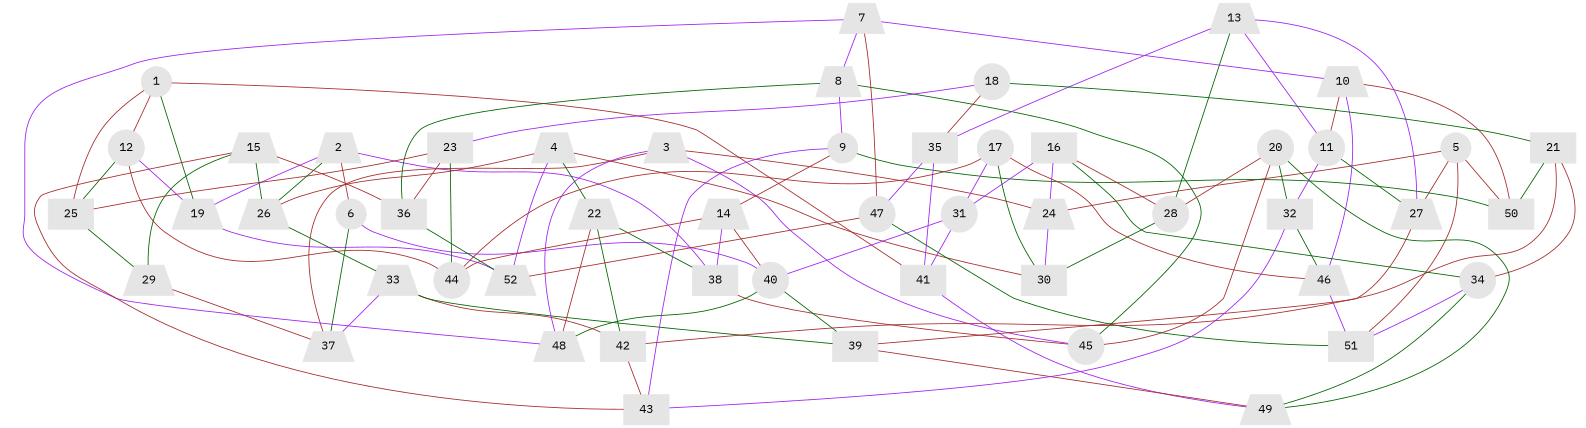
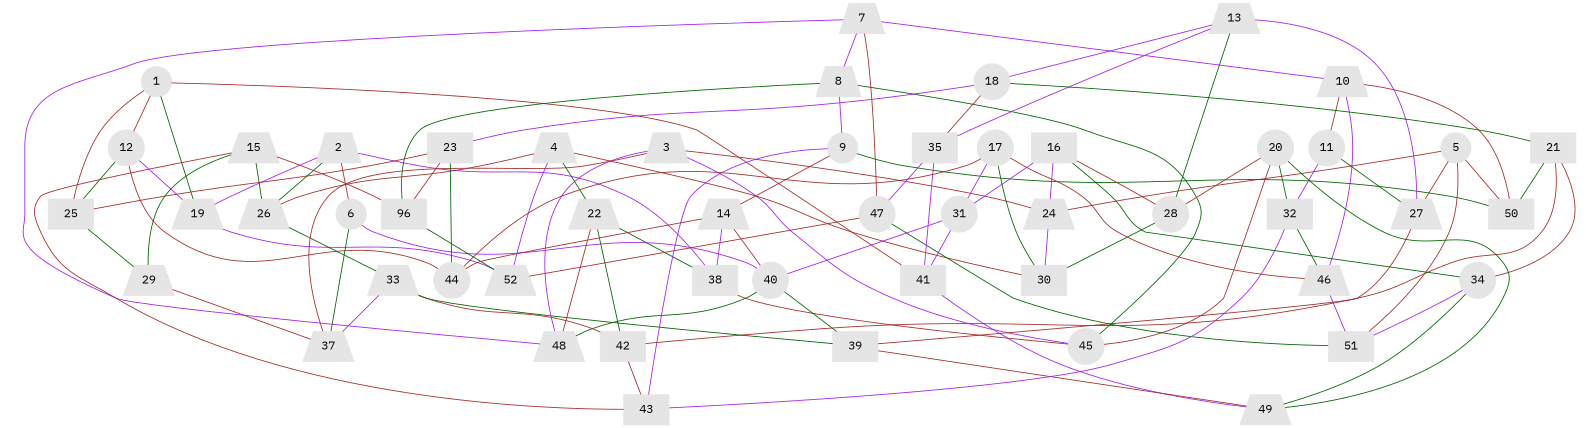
  graph {
    fontname="IBM Plex Mono"
    node [color=gray90 fontname="IBM Plex Mono" shape=trapezium style=filled]
    edge [color=brown fontname="IBM Plex Mono"]
    1 [shape=circle]
    12 [shape=circle]
    19
    25 [shape=box]
    41 [shape=box]
    44 [shape=circle]
    52
    29
    49
    2
    6 [shape=circle]
    26
    38 [shape=box]
    37
    40 [shape=circle]
    33
    45 [shape=circle]
    3
    24
    48
    30 [shape=box]
    4
    22
    42 [shape=box]
    5 [shape=circle]
    27
    50 [shape=box]
    51 [shape=box]
    39 [shape=box]
    7
    8
    10
    47 [shape=circle]
    9 [shape=circle]
-   36 [shape=box]
+   36 [shape=box label=96]
    11 [shape=circle]
    46
    14
    43 [shape=box]
    32 [shape=box]
    13
    18 [shape=circle]
    28 [shape=circle]
    35 [shape=box]
    21 [shape=box]
    23 [shape=box]
    15
    16 [shape=box]
    31 [shape=circle]
    34 [shape=circle]
    17 [shape=circle]
    20 [shape=circle]
    1 -- 12
    1 -- 19 [color=darkgreen]
    1 -- 25
    1 -- 41
    12 -- 19 [color=purple]
    12 -- 25 [color=darkgreen]
    12 -- 44
    19 -- 52 [color=purple]
    25 -- 29 [color=darkgreen]
    41 -- 49 [color=purple]
    29 -- 37
    2 -- 19 [color=purple]
    2 -- 6
    2 -- 26 [color=darkgreen]
    2 -- 38 [color=purple]
    6 -- 37 [color=darkgreen]
    6 -- 40 [color=purple]
    26 -- 33 [color=darkgreen]
    38 -- 45
    40 -- 48 [color=darkgreen]
    40 -- 39 [color=darkgreen]
    33 -- 37 [color=purple]
    33 -- 42
    33 -- 39 [color=darkgreen]
    3 -- 37
    3 -- 45 [color=purple]
    3 -- 24
    3 -- 48 [color=purple]
    24 -- 30 [color=purple]
    4 -- 52 [color=purple]
    4 -- 26
    4 -- 30
    4 -- 22 [color=darkgreen]
    22 -- 38 [color=darkgreen]
    22 -- 48
    22 -- 42 [color=darkgreen]
    42 -- 43
    5 -- 24
    5 -- 27
    5 -- 50
    5 -- 51
    27 -- 39
    39 -- 49
    7 -- 48 [color=purple]
    7 -- 8 [color=purple]
    7 -- 10 [color=purple]
    7 -- 47
    8 -- 45 [color=darkgreen]
    8 -- 9 [color=purple]
    8 -- 36 [color=darkgreen]
    10 -- 50
    10 -- 11
    10 -- 46 [color=purple]
    47 -- 52
    47 -- 51 [color=darkgreen]
    9 -- 50 [color=darkgreen]
    9 -- 14
    9 -- 43 [color=purple]
    36 -- 52 [color=darkgreen]
    11 -- 27 [color=darkgreen]
    11 -- 32 [color=purple]
    46 -- 51 [color=purple]
    14 -- 44
    14 -- 38 [color=purple]
    14 -- 40
    32 -- 46 [color=darkgreen]
    32 -- 43 [color=purple]
    13 -- 27 [color=purple]
-   13 -- 11 [color=purple]
+   13 -- 18 [color=purple]
    13 -- 28 [color=darkgreen]
    13 -- 35 [color=purple]
    18 -- 35
    18 -- 21 [color=darkgreen]
    18 -- 23 [color=purple]
    28 -- 30 [color=darkgreen]
    35 -- 41 [color=purple]
    35 -- 47 [color=purple]
    21 -- 42
    21 -- 50 [color=darkgreen]
    21 -- 34
    23 -- 25
    23 -- 44 [color=darkgreen]
    23 -- 36
    15 -- 29 [color=darkgreen]
    15 -- 26 [color=darkgreen]
    15 -- 36
    15 -- 43
    16 -- 24 [color=purple]
    16 -- 28
    16 -- 31 [color=purple]
    16 -- 34 [color=darkgreen]
    31 -- 41 [color=purple]
    31 -- 40 [color=purple]
    34 -- 49 [color=darkgreen]
    34 -- 51 [color=purple]
    17 -- 44
    17 -- 30 [color=darkgreen]
    17 -- 46
    17 -- 31 [color=purple]
    20 -- 49 [color=darkgreen]
    20 -- 45
    20 -- 32 [color=darkgreen]
    20 -- 28
  }
